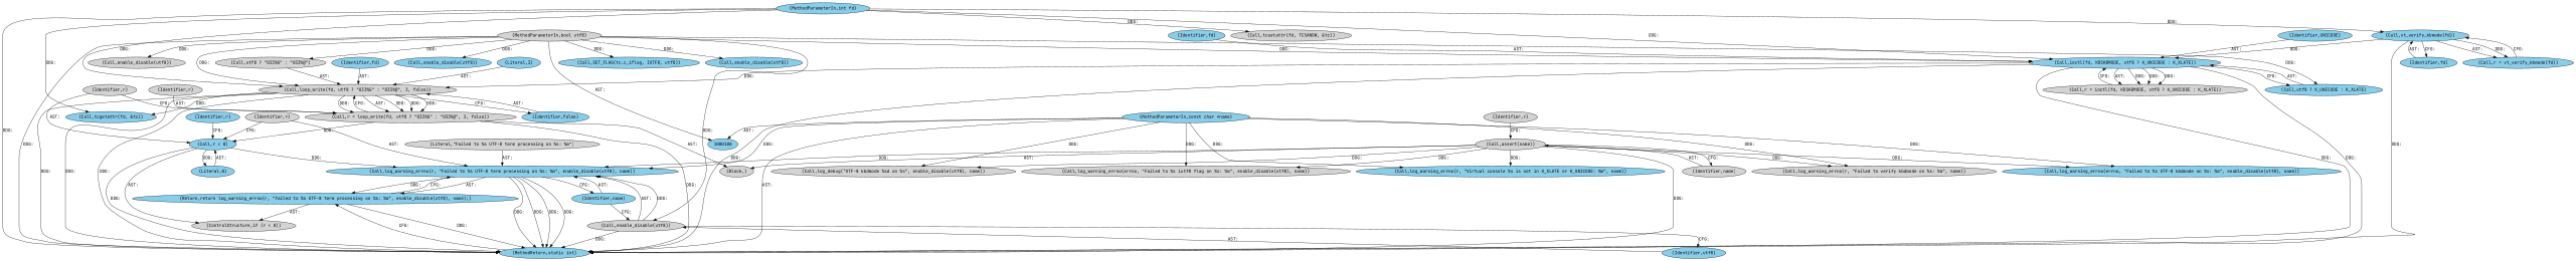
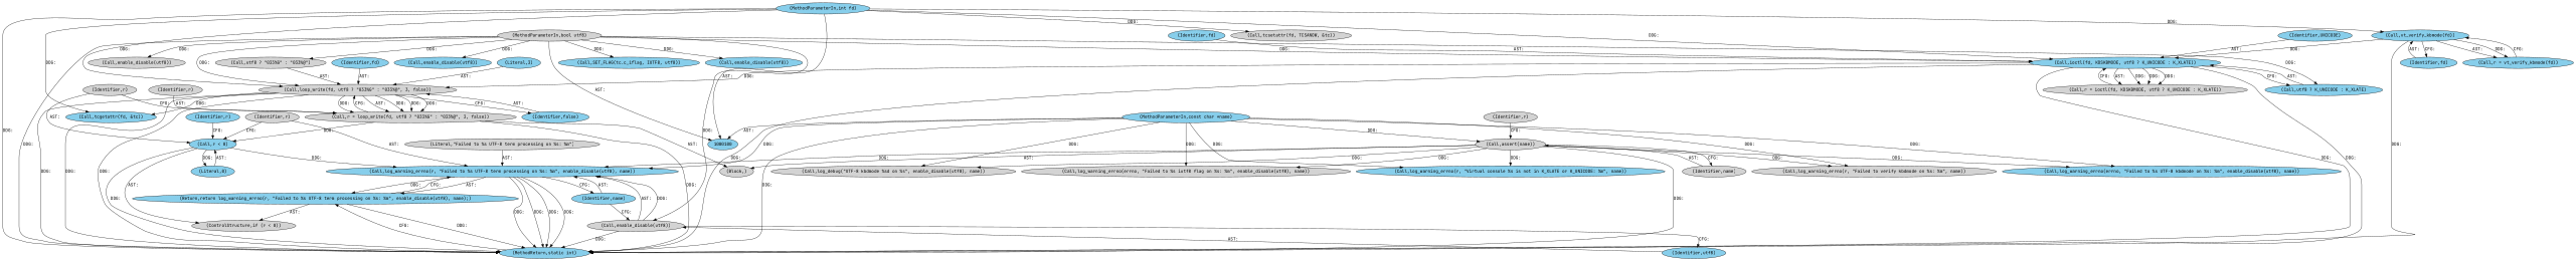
  digraph {
    fontname="JetBrains Mono"
    node [fillcolor=skyblue fontname="JetBrains Mono" style=filled]
    edge [fontname="JetBrains Mono"]
    n1 [label="(Call,log_warning_errno(r, \"Failed to %s UTF-8 term processing on %s: %m\", enable_disable(utf8), name))"]
    n2 [label="(Return,return log_warning_errno(r, \"Failed to %s UTF-8 term processing on %s: %m\", enable_disable(utf8), name);)"]
    n3 [label="(MethodReturn,static int)"]
    n4 [label="(Identifier,name)"]
    n5 [fillcolor=lightgrey label="(ControlStructure,if (r < 0))"]
    n6 [fillcolor=lightgrey label="(Call,enable_disable(utf8))"]
    n7 [label="(Call,r < 0)"]
    n8 [label="(Literal,0)"]
    n9 [fillcolor=lightgrey label="(Call,r = loop_write(fd, utf8 ? \"\033%G\" : \"\033%@\", 3, false))"]
    n10 [fillcolor=lightgrey label="(Call,loop_write(fd, utf8 ? \"\033%G\" : \"\033%@\", 3, false))"]
    n11 [fillcolor=lightgrey label="(Block,)"]
    n12 [label="(Identifier,false)"]
    n13 [label="(Call,tcgetattr(fd, &tc))"]
    n14 [label="(Call,ioctl(fd, KDSKBMODE, utf8 ? K_UNICODE : K_XLATE))"]
    n15 [label="(Call,utf8 ? K_UNICODE : K_XLATE)"]
    n16 [fillcolor=lightgrey label="(Call,r = ioctl(fd, KDSKBMODE, utf8 ? K_UNICODE : K_XLATE))"]
    n17 [label="(Call,vt_verify_kbmode(fd))"]
    n18 [label="(Identifier,fd)"]
    n19 [label="(Call,r = vt_verify_kbmode(fd))"]
    n20 [label="(MethodParameterIn,int fd)"]
    n21 [fillcolor=lightgrey label="(Call,tcsetattr(fd, TCSANOW, &tc))"]
    1000100
    n23 [fillcolor=lightgrey label="(MethodParameterIn,bool utf8)"]
    n24 [label="(Call,enable_disable(utf8))"]
    n25 [label="(Call,SET_FLAG(tc.c_iflag, IUTF8, utf8))"]
    n26 [label="(Call,enable_disable(utf8))"]
    n27 [fillcolor=lightgrey label="(Call,enable_disable(utf8))"]
    n28 [fillcolor=lightgrey label="(Call,utf8 ? \"\033%G\" : \"\033%@\")"]
    n29 [label="(Identifier,utf8)"]
    n30 [fillcolor=lightgrey label="(Call,assert(name))"]
    n31 [fillcolor=lightgrey label="(Call,log_debug(\"UTF-8 kbdmode %sd on %s\", enable_disable(utf8), name))"]
    n32 [fillcolor=lightgrey label="(Identifier,name)"]
    n33 [fillcolor=lightgrey label="(Call,log_warning_errno(errno, \"Failed to %s iutf8 flag on %s: %m\", enable_disable(utf8), name))"]
    n34 [fillcolor=lightgrey label="(Call,log_warning_errno(r, \"Failed to verify kbdmode on %s: %m\", name))"]
    n35 [label="(Call,log_warning_errno(errno, \"Failed to %s UTF-8 kbdmode on %s: %m\", enable_disable(utf8), name))"]
    n36 [label="(Call,log_warning_errno(r, \"Virtual console %s is not in K_XLATE or K_UNICODE: %m\", name))"]
    n37 [label="(MethodParameterIn,const char *name)"]
    n38 [label="(Identifier,r)"]
    n39 [label="(Identifier,UNICODE)"]
    n40 [label="(Identifier,fd)"]
    n41 [fillcolor=lightgrey label="(Identifier,r)"]
    n42 [fillcolor=lightgrey label="(Identifier,r)"]
    n43 [label="(Identifier,fd)"]
    n44 [fillcolor=lightgrey label="(Identifier,r)"]
    n45 [fillcolor=lightgrey label="(Identifier,r)"]
    n46 [fillcolor=lightgrey label="(Literal,\"Failed to %s UTF-8 term processing on %s: %m\")"]
    n47 [label="(Literal,3)"]
    n1 -> n2 [label="AST: "]
    n1 -> n2 [label="DDG: "]
    n1 -> n3 [label="DDG: "]
    n1 -> n3 [label="DDG: "]
    n1 -> n3 [label="DDG: "]
    n1 -> n3 [label="DDG: "]
    n1 -> n4 [label="CFG: "]
    n2 -> n1 [label="CFG: "]
    n2 -> n3 [label="DDG: "]
    n2 -> n5 [label="AST: "]
    n3 -> n2 [label="CFG: "]
    n4 -> n1 [label="AST: "]
    n4 -> n6 [label="CFG: "]
    n6 -> n1 [label="AST: "]
    n6 -> n1 [label="DDG: "]
    n6 -> n3 [label="DDG: "]
    n6 -> n29 [label="CFG: "]
    n7 -> n1 [label="DDG: "]
    n7 -> n3 [label="DDG: "]
    n7 -> n5 [label="AST: "]
    n7 -> n8 [label="DDG: "]
    n8 -> n7 [label="AST: "]
    n9 -> n3 [label="DDG: "]
    n9 -> n7 [label="DDG: "]
    n9 -> n10 [label="CFG: "]
    n9 -> n11 [label="AST: "]
    n10 -> n3 [label="DDG: "]
    n10 -> n3 [label="DDG: "]
    n10 -> n3 [label="DDG: "]
    n10 -> n9 [label="AST: "]
    n10 -> n9 [label="DDG: "]
    n10 -> n9 [label="DDG: "]
    n10 -> n9 [label="DDG: "]
    n10 -> n9 [label="DDG: "]
    n10 -> n12 [label="CFG: "]
    n10 -> n13 [label="DDG: "]
    n12 -> n10 [label="AST: "]
    n14 -> n3 [label="DDG: "]
    n14 -> n3 [label="DDG: "]
    n14 -> n3 [label="DDG: "]
    n14 -> n10 [label="DDG: "]
    n14 -> n15 [label="CFG: "]
    n14 -> n16 [label="AST: "]
    n14 -> n16 [label="DDG: "]
    n14 -> n16 [label="DDG: "]
    n14 -> n16 [label="DDG: "]
    n15 -> n14 [label="AST: "]
    n16 -> n14 [label="CFG: "]
    n17 -> n3 [label="DDG: "]
    n17 -> n14 [label="DDG: "]
    n17 -> n18 [label="CFG: "]
    n17 -> n19 [label="AST: "]
    n17 -> n19 [label="DDG: "]
    n18 -> n17 [label="AST: "]
    n19 -> n17 [label="CFG: "]
    n20 -> n3 [label="DDG: "]
    n20 -> n10 [label="DDG: "]
    n20 -> n13 [label="DDG: "]
    n20 -> n14 [label="DDG: "]
    n20 -> n17 [label="DDG: "]
    n20 -> n21 [label="DDG: "]
+   n20 -> 1000100 [label="AST: "]
    n23 -> n3 [label="DDG: "]
    n23 -> n6 [label="DDG: "]
    n23 -> n10 [label="DDG: "]
    n23 -> n14 [label="DDG: "]
    n23 -> n15 [label="DDG: "]
    n23 -> 1000100 [label="AST: "]
    n23 -> n24 [label="DDG: "]
    n23 -> n25 [label="DDG: "]
    n23 -> n26 [label="DDG: "]
    n23 -> n27 [label="DDG: "]
    n23 -> n28 [label="DDG: "]
    n28 -> n10 [label="AST: "]
    n29 -> n6 [label="AST: "]
    n30 -> n1 [label="DDG: "]
    n30 -> n3 [label="DDG: "]
    n30 -> n11 [label="AST: "]
    n30 -> n31 [label="DDG: "]
    n30 -> n32 [label="CFG: "]
    n30 -> n33 [label="DDG: "]
    n30 -> n34 [label="DDG: "]
    n30 -> n35 [label="DDG: "]
    n30 -> n36 [label="DDG: "]
    n32 -> n30 [label="AST: "]
    n37 -> n1 [label="DDG: "]
-   n37 -> n3 [label="AST: "]
+   n37 -> n3 [label="DDG: "]
    n37 -> 1000100 [label="AST: "]
+   n37 -> n30 [label="DDG: "]
    n37 -> n31 [label="DDG: "]
    n37 -> n33 [label="DDG: "]
    n37 -> n34 [label="DDG: "]
    n37 -> n35 [label="DDG: "]
    n37 -> n36 [label="DDG: "]
    n38 -> n7 [label="CFG: "]
    n39 -> n14 [label="AST: "]
    n40 -> n10 [label="AST: "]
    n41 -> n30 [label="CFG: "]
    n42 -> n1 [label="AST: "]
    n42 -> n7 [label="CFG: "]
    n43 -> n14 [label="AST: "]
    n44 -> n7 [label="AST: "]
    n44 -> n9 [label="CFG: "]
    n45 -> n9 [label="AST: "]
    n46 -> n1 [label="AST: "]
    n47 -> n10 [label="AST: "]
  }
